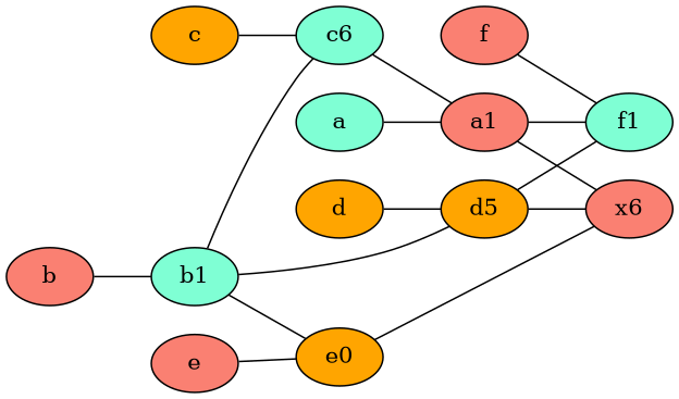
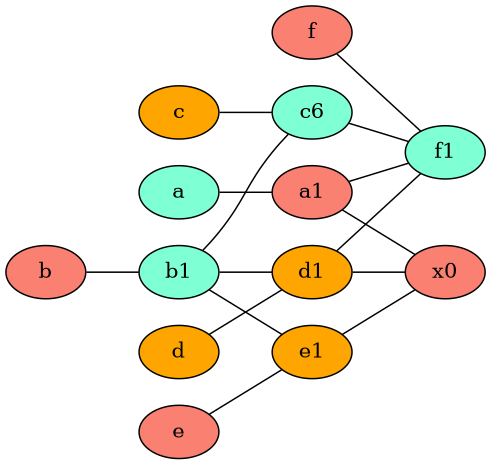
  graph {
    rankdir=LR
    node [fillcolor=salmon labelfontsize=50 style=filled]
    f1 [fillcolor=aquamarine]
    f
-   e1 [fillcolor=orange label=e0]
-   x0 [label=x6]
+   e1 [fillcolor=orange]
+   x0
    b1 [fillcolor=aquamarine]
    n6 [fillcolor=aquamarine label=c6]
-   d1 [fillcolor=orange label=d5]
+   d1 [fillcolor=orange]
    d [fillcolor=orange]
    e
    c [fillcolor=orange]
    a [fillcolor=aquamarine]
    a1
    b
    f -- f1
    e1 -- x0
    b1 -- e1
    b1 -- n6
    b1 -- d1
-   n6 -- a1
+   n6 -- f1
    d1 -- f1
    d1 -- x0
    d -- d1
    e -- e1
    c -- n6
    a -- a1
    a1 -- f1
    a1 -- x0
    b -- b1
  }
